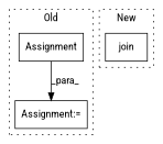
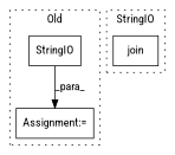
  digraph {
    fontname="Roboto Condensed"
    node [a=32 shape=box fontname="Roboto Condensed"]
-   n1 [l=10 label=Assignment s=4450]
+   n1 [l=10 label=StringIO s=4450]
    n2 [a=7 l=1 label="Assignment:=" s=4446]
    n3 [l="5,1" label=join s="4363,4382"]
    subgraph cluster_1 {
      label=Old
      style=dotted
      n1
      n2
    }
    subgraph cluster_2 {
-     label=New
+     label=StringIO
      style=dotted
      n3
    }
    n1 -> n2 [label=_para_ fontname="Roboto Condensed"]
  }
